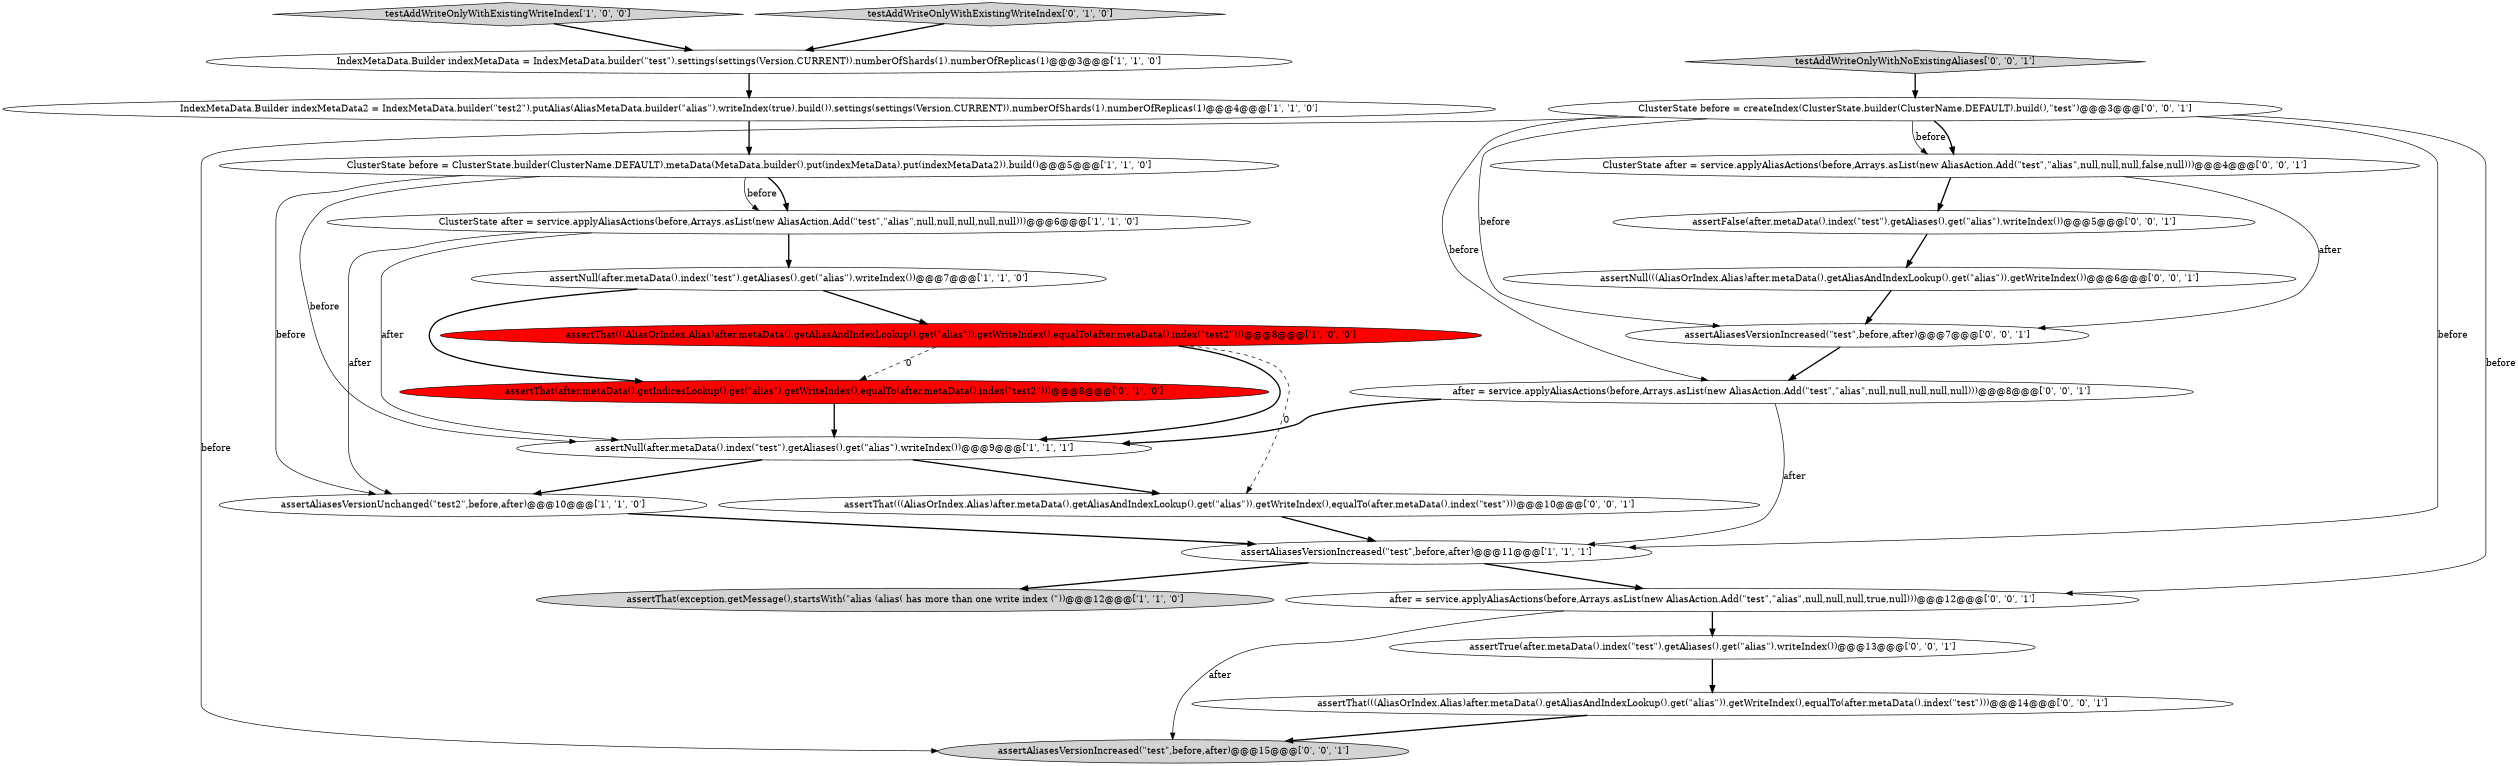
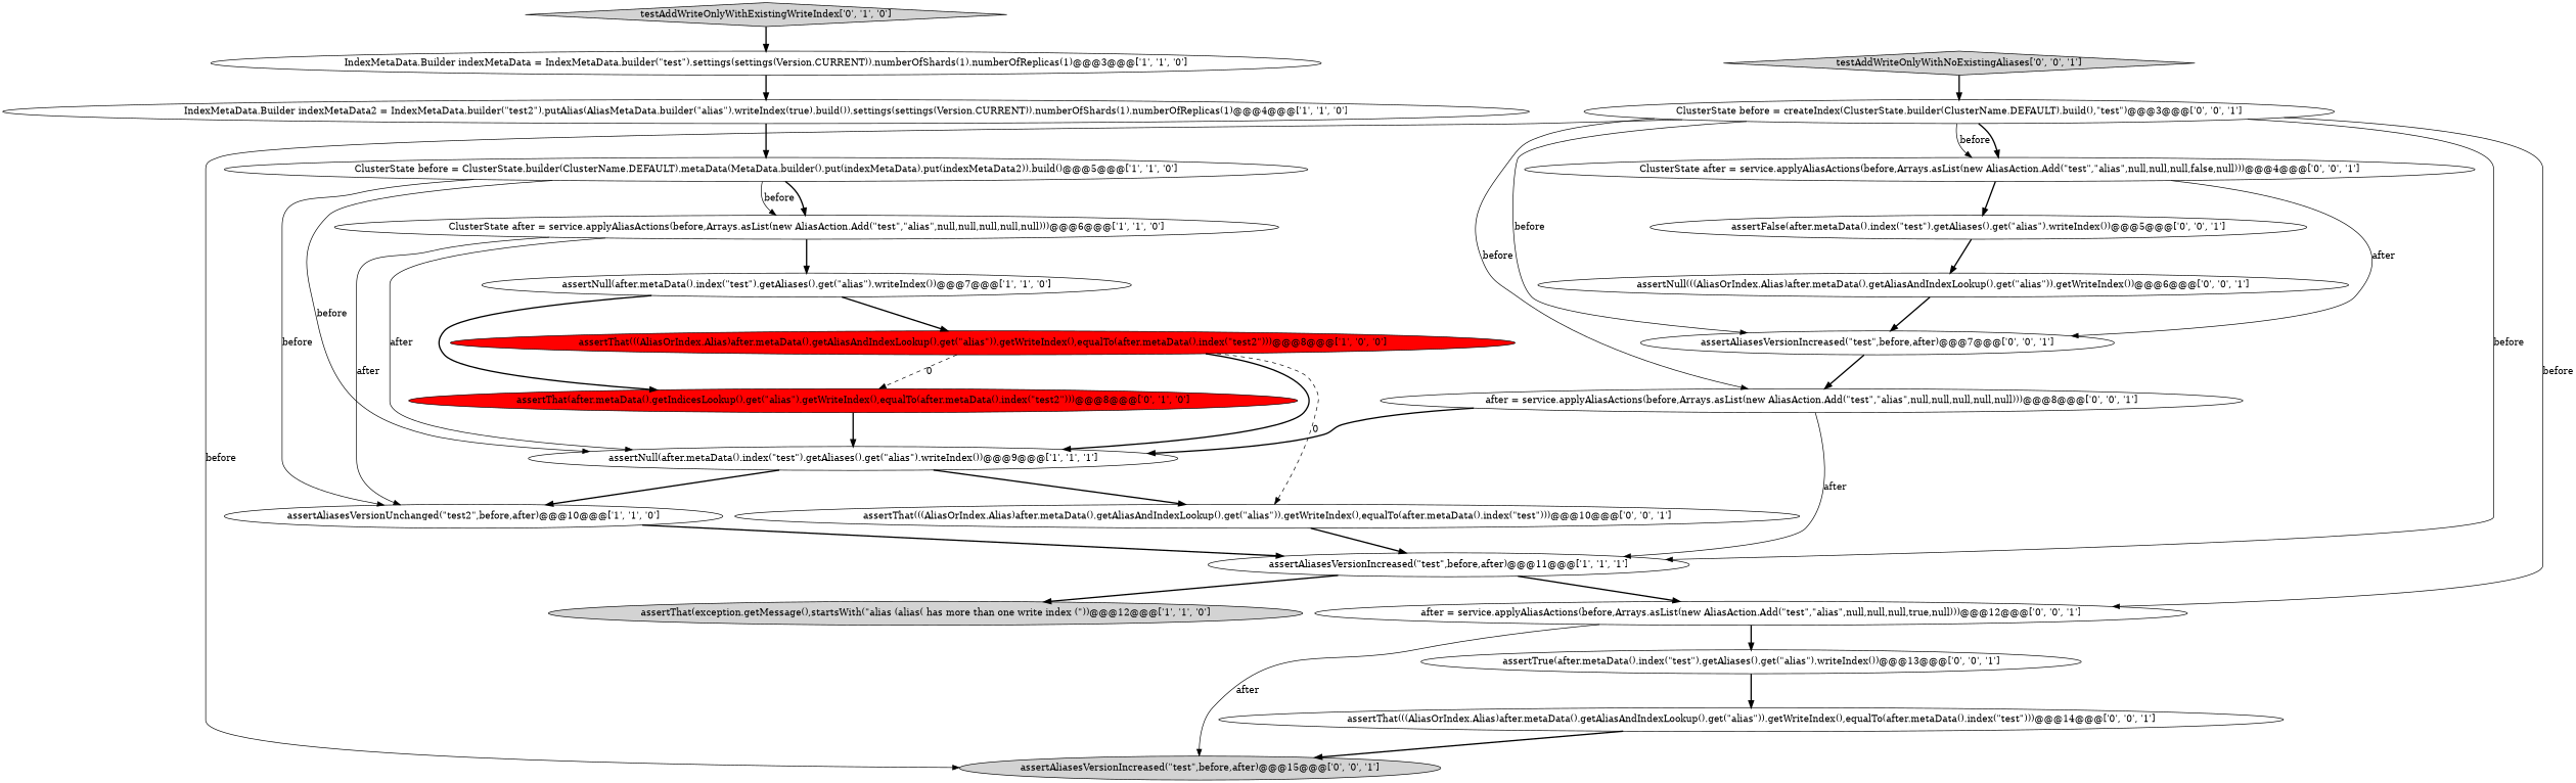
  digraph {
    node [fillcolor=white shape=ellipse style=filled]
    edge [style=bold]
    n1 [fillcolor=lightgray label="assertThat(exception.getMessage(),startsWith(\"alias (alias( has more than one write index (\"))@@@12@@@['1', '1', '0']"]
    n2 [label="ClusterState after = service.applyAliasActions(before,Arrays.asList(new AliasAction.Add(\"test\",\"alias\",null,null,null,false,null)))@@@4@@@['0', '0', '1']"]
    n3 [label="assertAliasesVersionIncreased(\"test\",before,after)@@@7@@@['0', '0', '1']"]
    n4 [label="assertFalse(after.metaData().index(\"test\").getAliases().get(\"alias\").writeIndex())@@@5@@@['0', '0', '1']"]
    n5 [label="after = service.applyAliasActions(before,Arrays.asList(new AliasAction.Add(\"test\",\"alias\",null,null,null,null,null)))@@@8@@@['0', '0', '1']"]
    n6 [label="assertNull(((AliasOrIndex.Alias)after.metaData().getAliasAndIndexLookup().get(\"alias\")).getWriteIndex())@@@6@@@['0', '0', '1']"]
    n7 [label="assertNull(after.metaData().index(\"test\").getAliases().get(\"alias\").writeIndex())@@@7@@@['1', '1', '0']"]
    n8 [fillcolor=red label="assertThat(((AliasOrIndex.Alias)after.metaData().getAliasAndIndexLookup().get(\"alias\")).getWriteIndex(),equalTo(after.metaData().index(\"test2\")))@@@8@@@['1', '0', '0']"]
    n9 [fillcolor=red label="assertThat(after.metaData().getIndicesLookup().get(\"alias\").getWriteIndex(),equalTo(after.metaData().index(\"test2\")))@@@8@@@['0', '1', '0']"]
    n10 [fillcolor=lightgray label="assertAliasesVersionIncreased(\"test\",before,after)@@@15@@@['0', '0', '1']"]
    n11 [label="IndexMetaData.Builder indexMetaData2 = IndexMetaData.builder(\"test2\").putAlias(AliasMetaData.builder(\"alias\").writeIndex(true).build()).settings(settings(Version.CURRENT)).numberOfShards(1).numberOfReplicas(1)@@@4@@@['1', '1', '0']"]
    n12 [label="ClusterState before = ClusterState.builder(ClusterName.DEFAULT).metaData(MetaData.builder().put(indexMetaData).put(indexMetaData2)).build()@@@5@@@['1', '1', '0']"]
    n13 [label="assertNull(after.metaData().index(\"test\").getAliases().get(\"alias\").writeIndex())@@@9@@@['1', '1', '1']"]
    n14 [label="assertAliasesVersionIncreased(\"test\",before,after)@@@11@@@['1', '1', '1']"]
    n15 [label="IndexMetaData.Builder indexMetaData = IndexMetaData.builder(\"test\").settings(settings(Version.CURRENT)).numberOfShards(1).numberOfReplicas(1)@@@3@@@['1', '1', '0']"]
    n16 [label="ClusterState before = createIndex(ClusterState.builder(ClusterName.DEFAULT).build(),\"test\")@@@3@@@['0', '0', '1']"]
    n17 [label="after = service.applyAliasActions(before,Arrays.asList(new AliasAction.Add(\"test\",\"alias\",null,null,null,true,null)))@@@12@@@['0', '0', '1']"]
-   n18 [fillcolor=lightgray label="testAddWriteOnlyWithExistingWriteIndex['1', '0', '0']" shape=diamond]
    n19 [label="assertAliasesVersionUnchanged(\"test2\",before,after)@@@10@@@['1', '1', '0']"]
    n20 [label="ClusterState after = service.applyAliasActions(before,Arrays.asList(new AliasAction.Add(\"test\",\"alias\",null,null,null,null,null)))@@@6@@@['1', '1', '0']"]
    n21 [label="assertThat(((AliasOrIndex.Alias)after.metaData().getAliasAndIndexLookup().get(\"alias\")).getWriteIndex(),equalTo(after.metaData().index(\"test\")))@@@10@@@['0', '0', '1']"]
    n22 [label="assertTrue(after.metaData().index(\"test\").getAliases().get(\"alias\").writeIndex())@@@13@@@['0', '0', '1']"]
    n23 [label="assertThat(((AliasOrIndex.Alias)after.metaData().getAliasAndIndexLookup().get(\"alias\")).getWriteIndex(),equalTo(after.metaData().index(\"test\")))@@@14@@@['0', '0', '1']"]
    n24 [fillcolor=lightgray label="testAddWriteOnlyWithExistingWriteIndex['0', '1', '0']" shape=diamond]
    n25 [fillcolor=lightgray label="testAddWriteOnlyWithNoExistingAliases['0', '0', '1']" shape=diamond]
    n2 -> n3 [label=after style=solid]
    n2 -> n4
    n3 -> n5
    n4 -> n6
    n5 -> n13
    n5 -> n14 [label=after style=solid]
    n6 -> n3
    n7 -> n8
    n7 -> n9
    n8 -> n9 [label=0 style=dashed]
    n8 -> n13
    n8 -> n21 [label=0 style=dashed]
    n9 -> n13
    n11 -> n12
    n12 -> n13 [label=before style=solid]
    n12 -> n19 [label=before style=solid]
    n12 -> n20
    n12 -> n20 [label=before style=solid]
    n13 -> n19
    n13 -> n21
    n14 -> n1
    n14 -> n17
    n15 -> n11
    n16 -> n2 [label=before style=solid]
    n16 -> n2
    n16 -> n3 [label=before style=solid]
    n16 -> n5 [label=before style=solid]
    n16 -> n10 [label=before style=solid]
    n16 -> n14 [label=before style=solid]
    n16 -> n17 [label=before style=solid]
    n17 -> n10 [label=after style=solid]
    n17 -> n22
-   n18 -> n15
    n19 -> n14
    n20 -> n7
    n20 -> n13 [label=after style=solid]
    n20 -> n19 [label=after style=solid]
    n21 -> n14
    n22 -> n23
    n23 -> n10
    n24 -> n15
    n25 -> n16
  }
